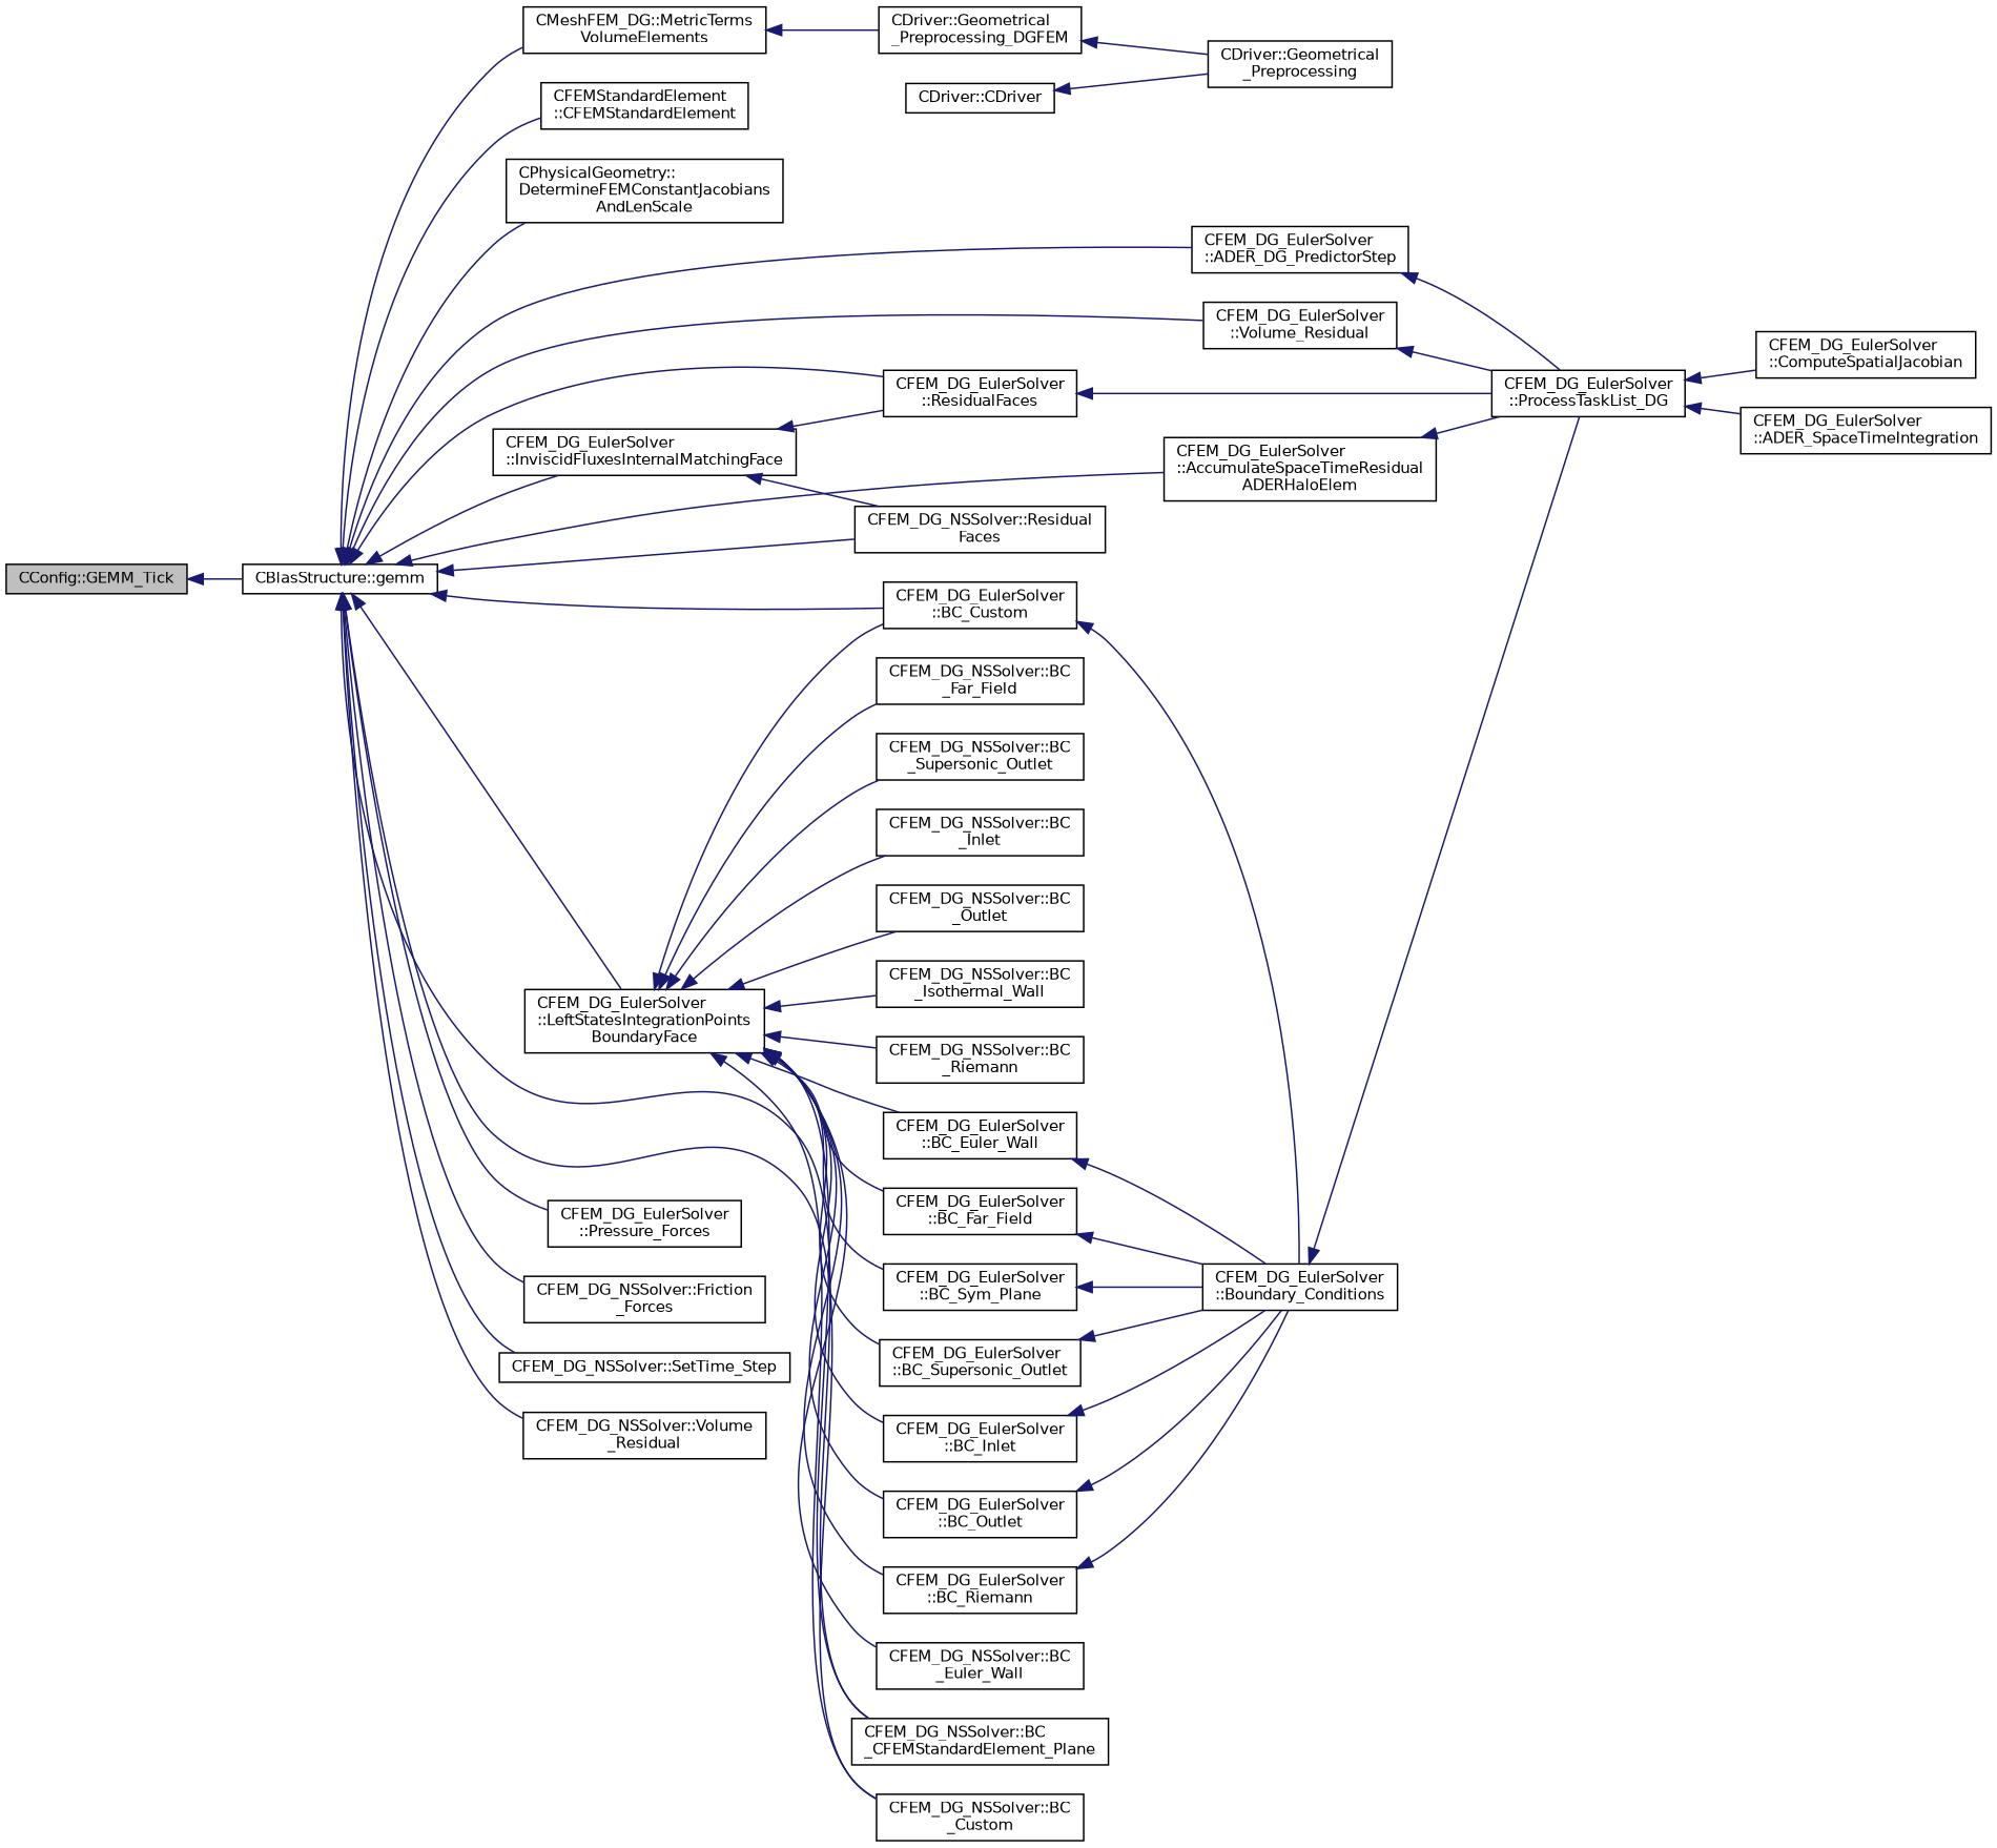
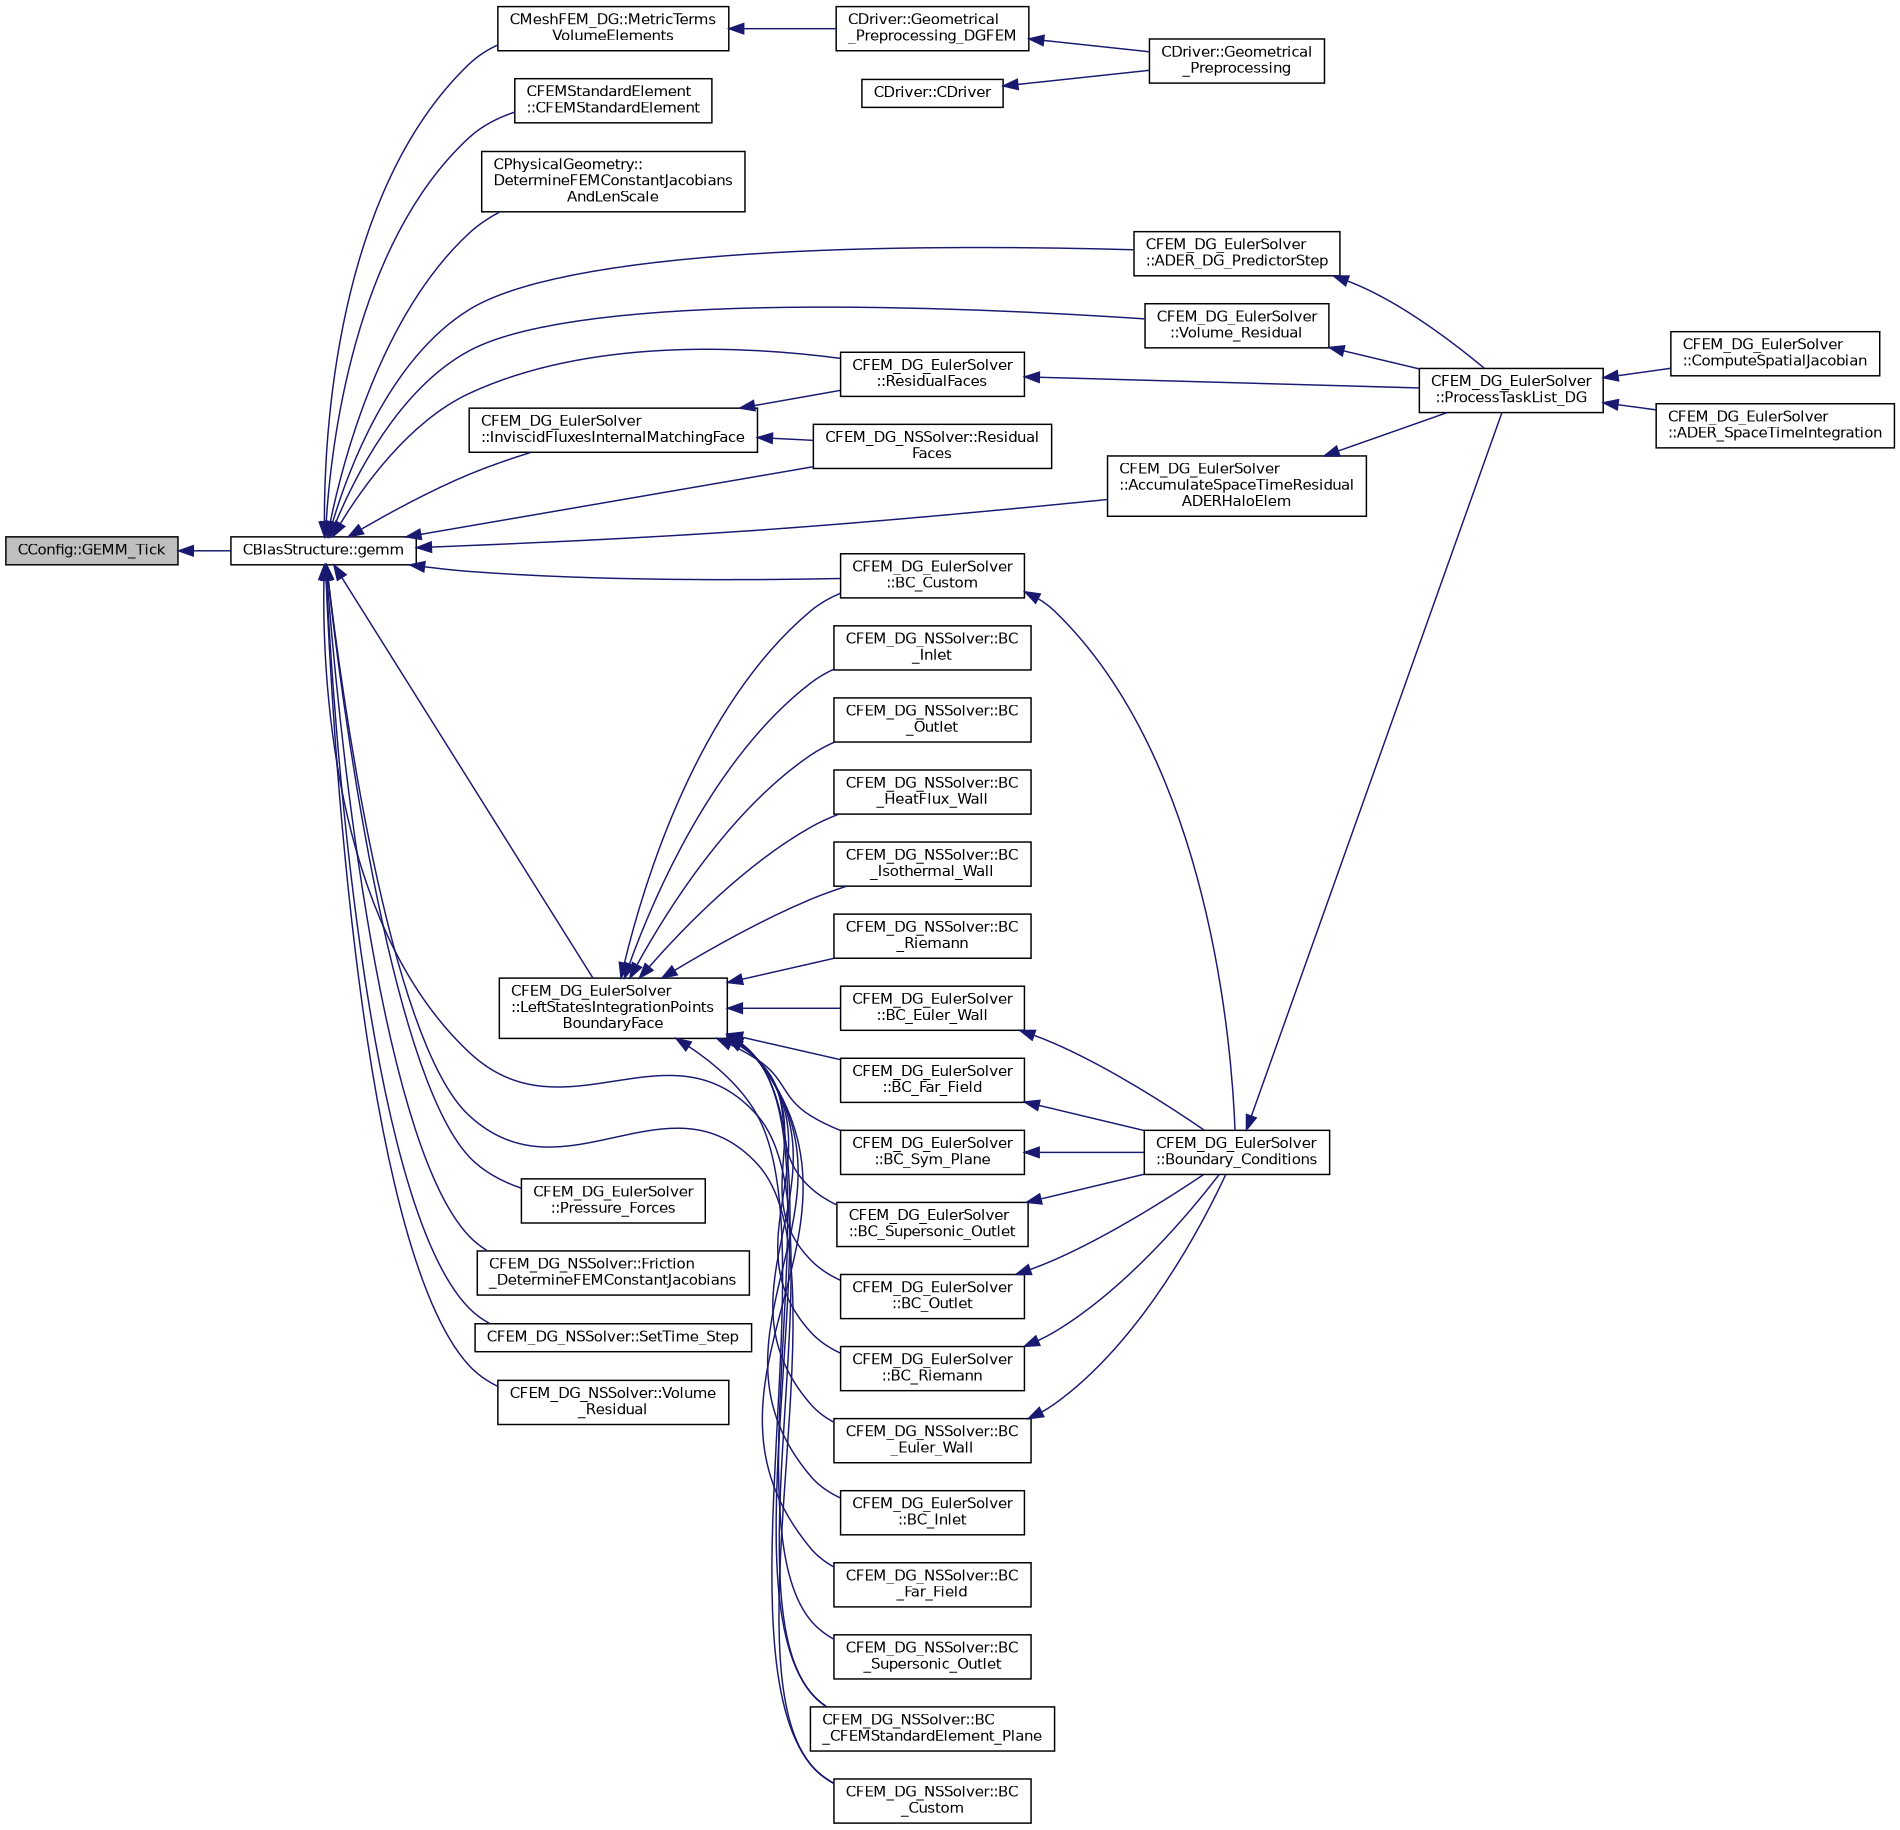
  digraph {
    fontname="DejaVu Sans"
    rankdir=LR
    node [color=black fillcolor=white fontname="DejaVu Sans" fontsize=10 shape=record style=filled]
    edge [color=midnightblue dir=back fontname="DejaVu Sans" fontsize=10 labelfontname=Helvetica labelfontsize=10 style=solid]
    n1 [fillcolor=grey75 fontcolor=black height=0.2 label="CConfig::GEMM_Tick" width=0.4]
    n2 [height=0.2 label="CBlasStructure::gemm" width=0.4]
    n3 [height=0.2 label="CMeshFEM_DG::MetricTerms\lVolumeElements" width=0.4]
    n4 [height=0.2 label="CFEMStandardElement\l::CFEMStandardElement" width=0.4]
    n5 [height=0.2 label="CPhysicalGeometry::\lDetermineFEMConstantJacobians\lAndLenScale" width=0.4]
    n6 [height=0.2 label="CFEM_DG_EulerSolver\l::ADER_DG_PredictorStep" width=0.4]
    n7 [height=0.2 label="CFEM_DG_EulerSolver\l::Volume_Residual" width=0.4]
    n8 [height=0.2 label="CFEM_DG_EulerSolver\l::ResidualFaces" width=0.4]
    n9 [height=0.2 label="CFEM_DG_EulerSolver\l::InviscidFluxesInternalMatchingFace" width=0.4]
    n10 [height=0.2 label="CFEM_DG_NSSolver::Residual\lFaces" width=0.4]
    n11 [height=0.2 label="CFEM_DG_EulerSolver\l::AccumulateSpaceTimeResidual\lADERHaloElem" width=0.4]
    n12 [height=0.2 label="CFEM_DG_EulerSolver\l::Pressure_Forces" width=0.4]
    n13 [height=0.2 label="CFEM_DG_EulerSolver\l::BC_Custom" width=0.4]
    n14 [height=0.2 label="CFEM_DG_EulerSolver\l::LeftStatesIntegrationPoints\lBoundaryFace" width=0.4]
    n15 [height=0.2 label="CFEM_DG_NSSolver::BC\l_CFEMStandardElement_Plane" width=0.4]
    n16 [height=0.2 label="CFEM_DG_NSSolver::BC\l_Custom" width=0.4]
-   n17 [height=0.2 label="CFEM_DG_NSSolver::Friction\l_Forces" width=0.4]
+   n17 [height=0.2 label="CFEM_DG_NSSolver::Friction\l_DetermineFEMConstantJacobians" width=0.4]
    n18 [height=0.2 label="CFEM_DG_NSSolver::SetTime_Step" width=0.4]
    n19 [height=0.2 label="CFEM_DG_NSSolver::Volume\l_Residual" width=0.4]
    n20 [height=0.2 label="CDriver::Geometrical\l_Preprocessing_DGFEM" width=0.4]
    n21 [height=0.2 label="CFEM_DG_EulerSolver\l::ProcessTaskList_DG" width=0.4]
    n22 [height=0.2 label="CFEM_DG_EulerSolver\l::Boundary_Conditions" width=0.4]
    n23 [height=0.2 label="CFEM_DG_EulerSolver\l::BC_Euler_Wall" width=0.4]
    n24 [height=0.2 label="CFEM_DG_EulerSolver\l::BC_Far_Field" width=0.4]
    n25 [height=0.2 label="CFEM_DG_EulerSolver\l::BC_Sym_Plane" width=0.4]
    n26 [height=0.2 label="CFEM_DG_EulerSolver\l::BC_Supersonic_Outlet" width=0.4]
    n27 [height=0.2 label="CFEM_DG_EulerSolver\l::BC_Inlet" width=0.4]
    n28 [height=0.2 label="CFEM_DG_EulerSolver\l::BC_Outlet" width=0.4]
    n29 [height=0.2 label="CFEM_DG_EulerSolver\l::BC_Riemann" width=0.4]
    n30 [height=0.2 label="CFEM_DG_NSSolver::BC\l_Euler_Wall" width=0.4]
    n31 [height=0.2 label="CFEM_DG_NSSolver::BC\l_Far_Field" width=0.4]
    n32 [height=0.2 label="CFEM_DG_NSSolver::BC\l_Supersonic_Outlet" width=0.4]
    n33 [height=0.2 label="CFEM_DG_NSSolver::BC\l_Inlet" width=0.4]
    n34 [height=0.2 label="CFEM_DG_NSSolver::BC\l_Outlet" width=0.4]
+   n35 [height=0.2 label="CFEM_DG_NSSolver::BC\l_HeatFlux_Wall" width=0.4]
    n36 [height=0.2 label="CFEM_DG_NSSolver::BC\l_Isothermal_Wall" width=0.4]
    n37 [height=0.2 label="CFEM_DG_NSSolver::BC\l_Riemann" width=0.4]
    n38 [height=0.2 label="CDriver::Geometrical\l_Preprocessing" width=0.4]
    n39 [height=0.2 label="CDriver::CDriver" width=0.4]
    n40 [height=0.2 label="CFEM_DG_EulerSolver\l::ComputeSpatialJacobian" width=0.4]
    n41 [height=0.2 label="CFEM_DG_EulerSolver\l::ADER_SpaceTimeIntegration" width=0.4]
    n1 -> n2
    n2 -> n3
    n2 -> n4
    n2 -> n5
    n2 -> n6
    n2 -> n7
    n2 -> n8
    n2 -> n9
    n2 -> n10
    n2 -> n11
    n2 -> n12
    n2 -> n13
    n2 -> n14
    n2 -> n15
    n2 -> n16
    n2 -> n17
    n2 -> n18
    n2 -> n19
    n3 -> n20
    n6 -> n21
    n7 -> n21
    n8 -> n21
    n9 -> n8
    n9 -> n10
    n11 -> n21
    n13 -> n22
    n14 -> n13
    n14 -> n15
    n14 -> n16
    n14 -> n23
    n14 -> n24
    n14 -> n25
    n14 -> n26
    n14 -> n27
    n14 -> n28
    n14 -> n29
    n14 -> n30
    n14 -> n31
    n14 -> n32
    n14 -> n33
    n14 -> n34
+   n14 -> n35
    n14 -> n36
    n14 -> n37
    n20 -> n38
    n21 -> n40
    n21 -> n41
    n22 -> n21
    n23 -> n22
    n24 -> n22
    n25 -> n22
    n26 -> n22
-   n27 -> n22
+   n30 -> n22
    n28 -> n22
    n29 -> n22
    n39 -> n38
  }
